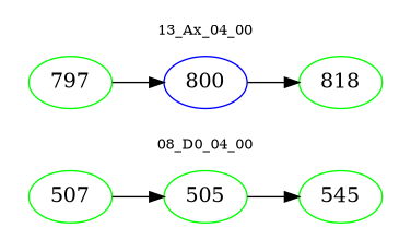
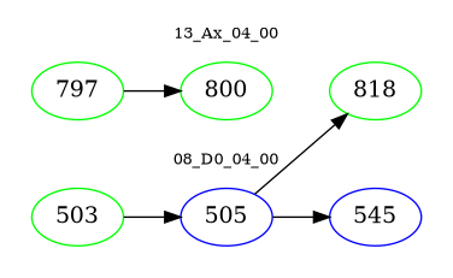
  digraph {
    rankdir=LR
    node [color=green]
    edge [color=black]
    n1 [label=797]
-   n2 [color=blue label=800]
+   n2 [label=800]
    n3 [label=818]
-   n4 [label=507]
-   n5 [label=505]
-   n6 [label=545]
+   n4 [label=503]
+   n5 [color=blue label=505]
+   n6 [color=blue label=545]
    subgraph cluster_1 {
      color=white
      fontsize=10
      label="13_Ax_04_00"
      n1
      n2
      n3
    }
    subgraph cluster_2 {
      color=white
      fontsize=10
      label="08_D0_04_00"
      n4
      n5
      n6
    }
    n1 -> n2
-   n2 -> n3
+   n5 -> n3
    n4 -> n5
    n5 -> n6
  }
